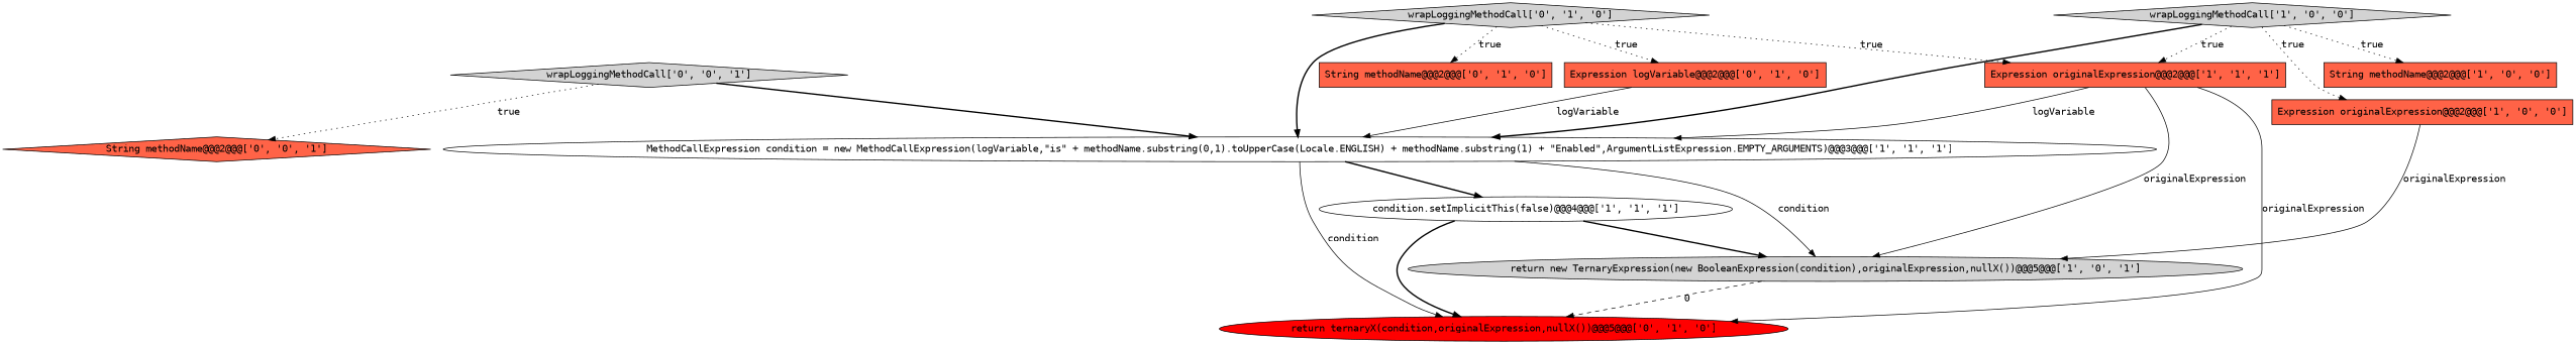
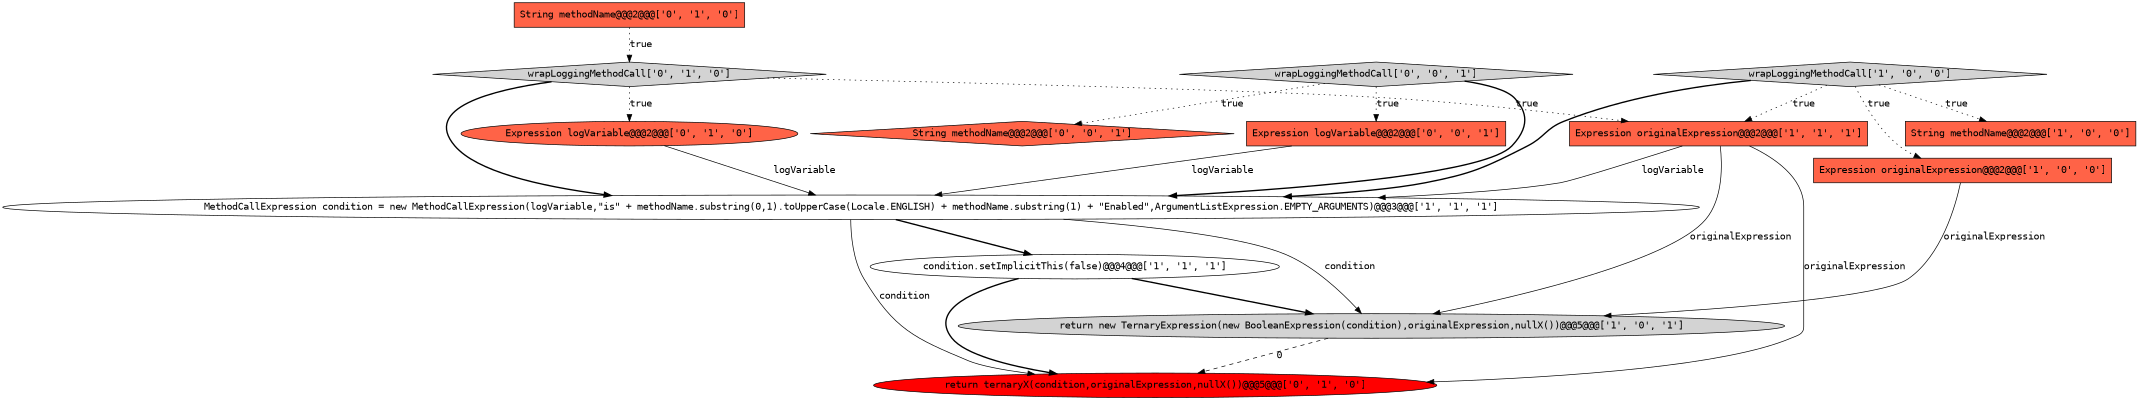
  digraph {
    fontname="DejaVu Sans Mono"
    node [fillcolor=tomato fontname="DejaVu Sans Mono" shape=box style=filled]
    edge [fontname="DejaVu Sans Mono" style=solid]
    n1 [label="String methodName@@@2@@@['0', '0', '1']" shape=diamond]
    n2 [fillcolor=white label="MethodCallExpression condition = new MethodCallExpression(logVariable,\"is\" + methodName.substring(0,1).toUpperCase(Locale.ENGLISH) + methodName.substring(1) + \"Enabled\",ArgumentListExpression.EMPTY_ARGUMENTS)@@@3@@@['1', '1', '1']" shape=ellipse]
    n3 [fillcolor=white label="condition.setImplicitThis(false)@@@4@@@['1', '1', '1']" shape=ellipse]
    n4 [fillcolor=lightgray label="return new TernaryExpression(new BooleanExpression(condition),originalExpression,nullX())@@@5@@@['1', '0', '1']" shape=ellipse]
    n5 [fillcolor=red label="return ternaryX(condition,originalExpression,nullX())@@@5@@@['0', '1', '0']" shape=ellipse]
-   n6 [label="Expression logVariable@@@2@@@['0', '1', '0']"]
+   n6 [label="Expression logVariable@@@2@@@['0', '1', '0']" shape=ellipse]
    n7 [label="Expression originalExpression@@@2@@@['1', '1', '1']"]
    n8 [label="String methodName@@@2@@@['0', '1', '0']"]
    n9 [fillcolor=lightgray label="wrapLoggingMethodCall['0', '1', '0']" shape=diamond]
    n10 [label="Expression originalExpression@@@2@@@['1', '0', '0']"]
    n11 [label="String methodName@@@2@@@['1', '0', '0']"]
    n12 [fillcolor=lightgray label="wrapLoggingMethodCall['0', '0', '1']" shape=diamond]
+   n13 [label="Expression logVariable@@@2@@@['0', '0', '1']"]
    n14 [fillcolor=lightgray label="wrapLoggingMethodCall['1', '0', '0']" shape=diamond]
    n2 -> n3 [style=bold]
    n2 -> n4 [label=condition]
    n2 -> n5 [label=condition]
    n3 -> n4 [style=bold]
    n3 -> n5 [style=bold]
    n4 -> n5 [label=0 style=dashed]
    n6 -> n2 [label=logVariable]
    n7 -> n2 [label=logVariable]
    n7 -> n4 [label=originalExpression]
    n7 -> n5 [label=originalExpression]
    n9 -> n2 [style=bold]
    n9 -> n6 [label=true style=dotted]
    n9 -> n7 [label=true style=dotted]
-   n9 -> n8 [label=true style=dotted]
+   n8 -> n9 [label=true style=dotted]
    n10 -> n4 [label=originalExpression]
    n12 -> n1 [label=true style=dotted]
    n12 -> n2 [style=bold]
+   n12 -> n13 [label=true style=dotted]
+   n13 -> n2 [label=logVariable]
    n14 -> n2 [style=bold]
    n14 -> n7 [label=true style=dotted]
    n14 -> n10 [label=true style=dotted]
    n14 -> n11 [label=true style=dotted]
  }
